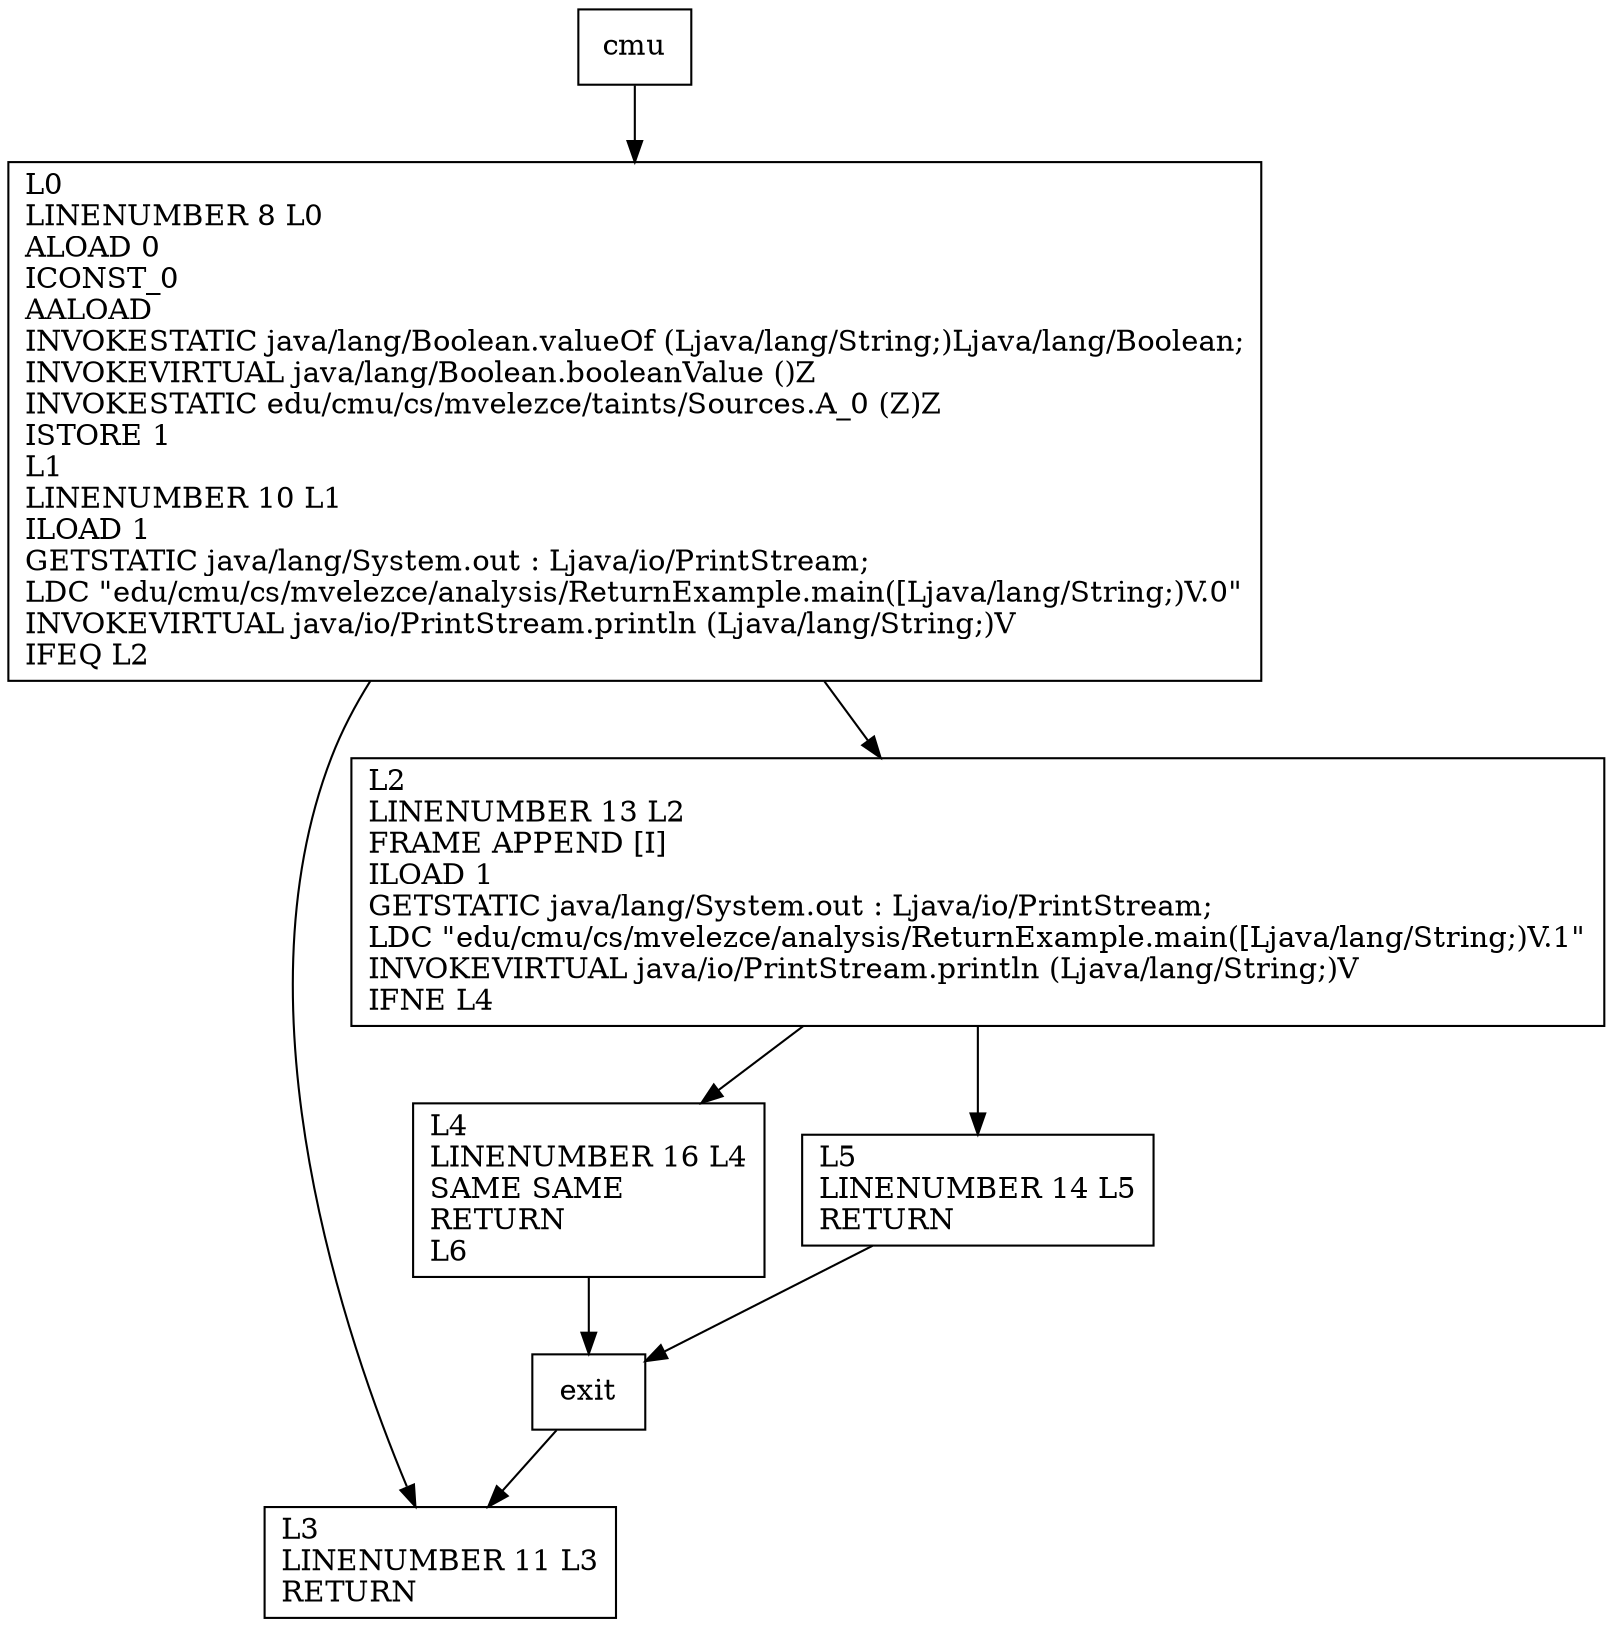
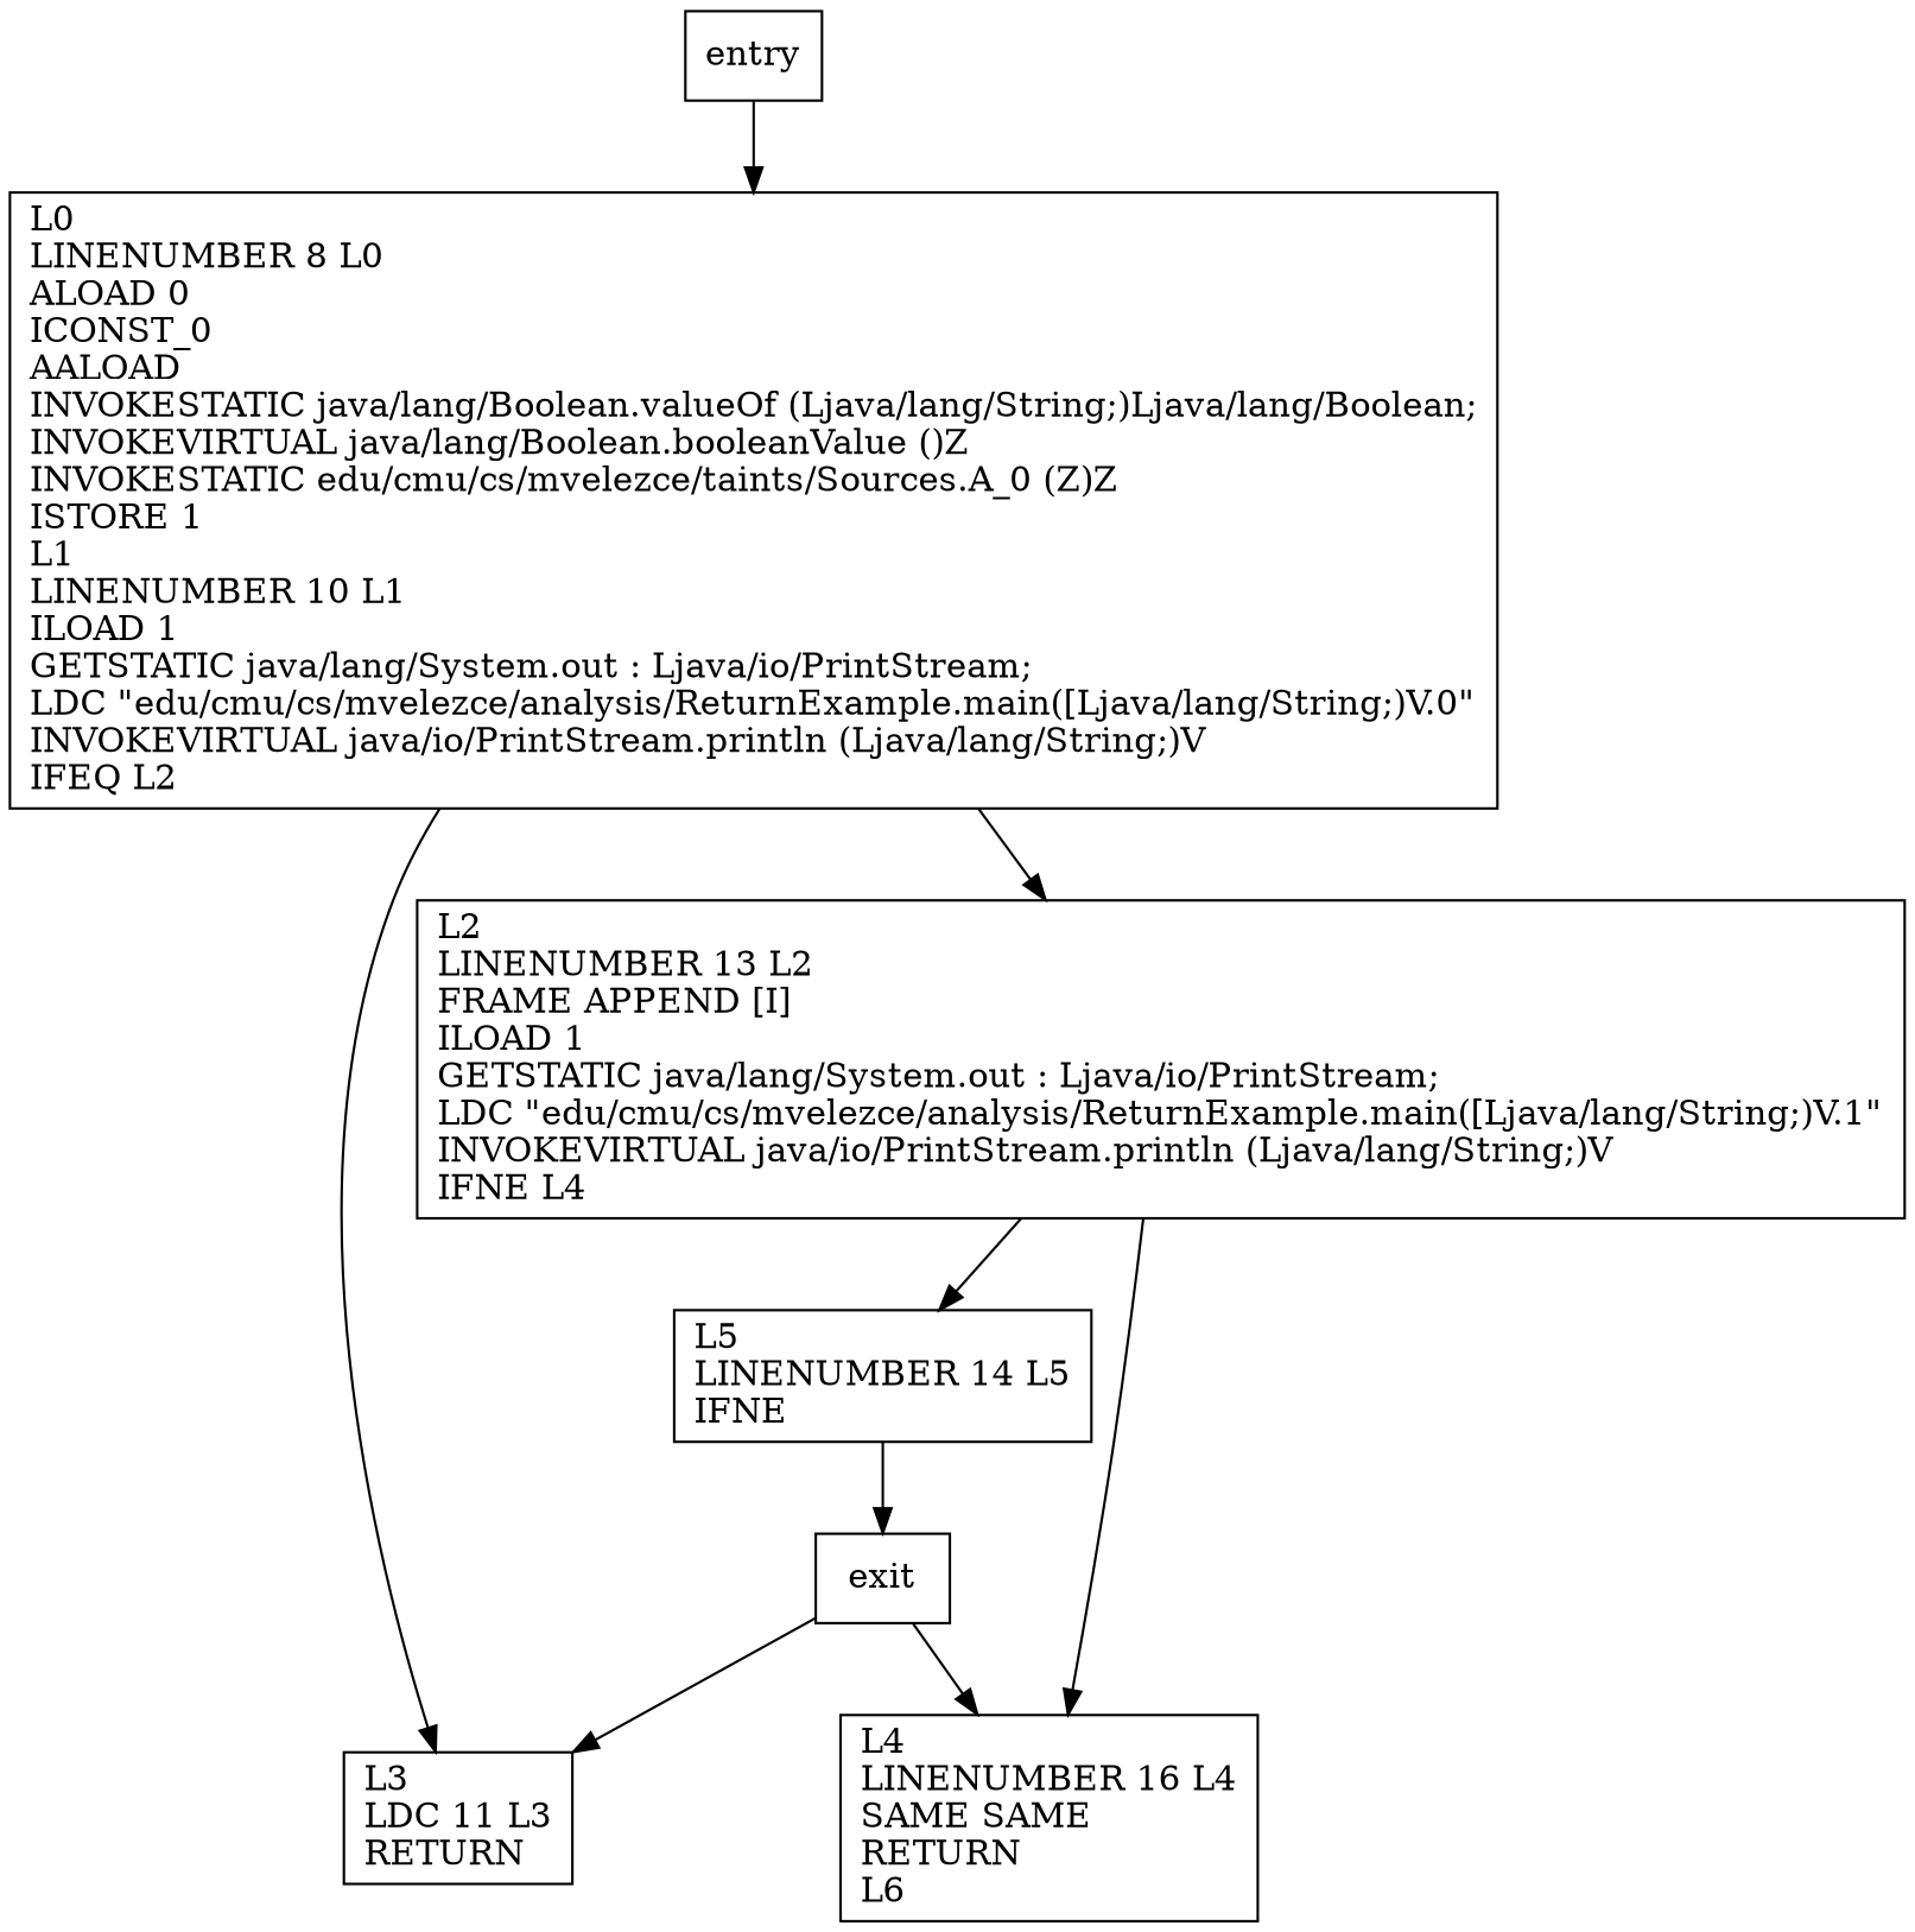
  digraph {
    node [shape=record]
-   n1 [label="L3\lLINENUMBER 11 L3\lRETURN\l"]
+   n1 [label="L3\lLDC 11 L3\lRETURN\l"]
    exit
    n3 [label="L2\lLINENUMBER 13 L2\lFRAME APPEND [I]\lILOAD 1\lGETSTATIC java/lang/System.out : Ljava/io/PrintStream;\lLDC \"edu/cmu/cs/mvelezce/analysis/ReturnExample.main([Ljava/lang/String;)V.1\"\lINVOKEVIRTUAL java/io/PrintStream.println (Ljava/lang/String;)V\lIFNE L4\l"]
    n4 [label="L4\lLINENUMBER 16 L4\lSAME SAME\lRETURN\lL6\l"]
-   n5 [label="L5\lLINENUMBER 14 L5\lRETURN\l"]
+   n5 [label="L5\lLINENUMBER 14 L5\lIFNE\l"]
    n6 [label="L0\lLINENUMBER 8 L0\lALOAD 0\lICONST_0\lAALOAD\lINVOKESTATIC java/lang/Boolean.valueOf (Ljava/lang/String;)Ljava/lang/Boolean;\lINVOKEVIRTUAL java/lang/Boolean.booleanValue ()Z\lINVOKESTATIC edu/cmu/cs/mvelezce/taints/Sources.A_0 (Z)Z\lISTORE 1\lL1\lLINENUMBER 10 L1\lILOAD 1\lGETSTATIC java/lang/System.out : Ljava/io/PrintStream;\lLDC \"edu/cmu/cs/mvelezce/analysis/ReturnExample.main([Ljava/lang/String;)V.0\"\lINVOKEVIRTUAL java/io/PrintStream.println (Ljava/lang/String;)V\lIFEQ L2\l"]
-   entry [label=cmu]
+   entry
    exit -> n1
    n3 -> n4
    n3 -> n5
-   n4 -> exit
+   exit -> n4
    n5 -> exit
    n6 -> n1
    n6 -> n3
    entry -> n6
  }
